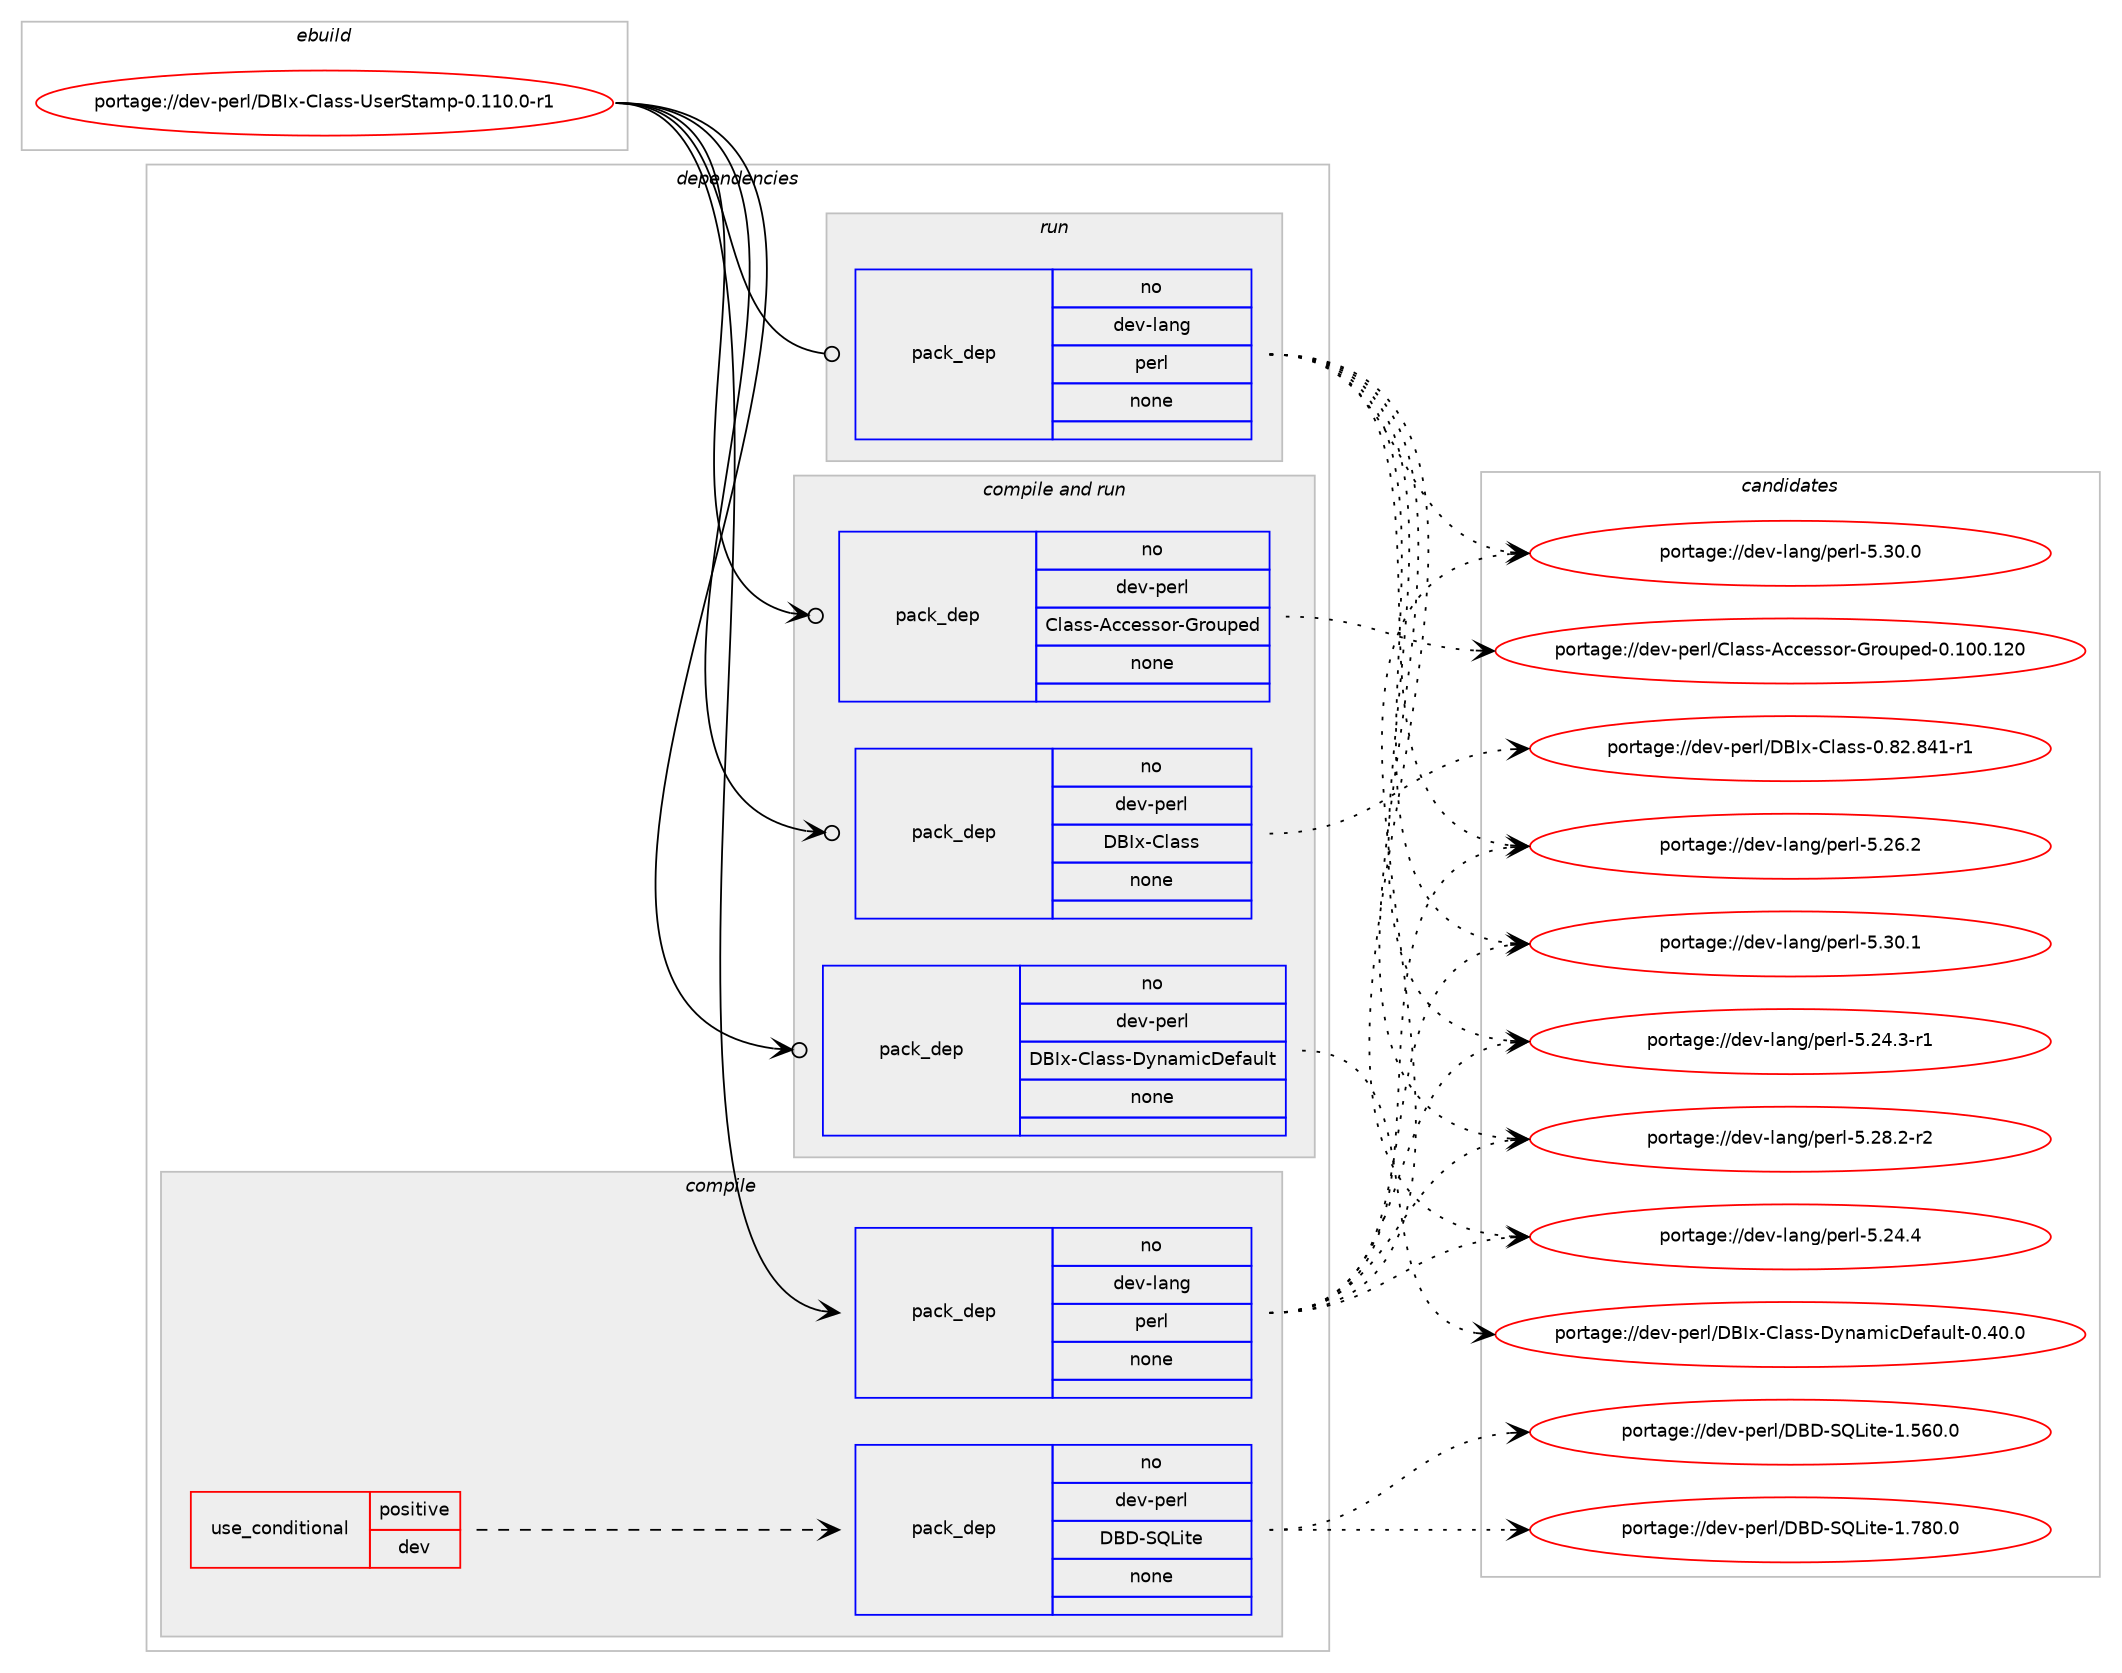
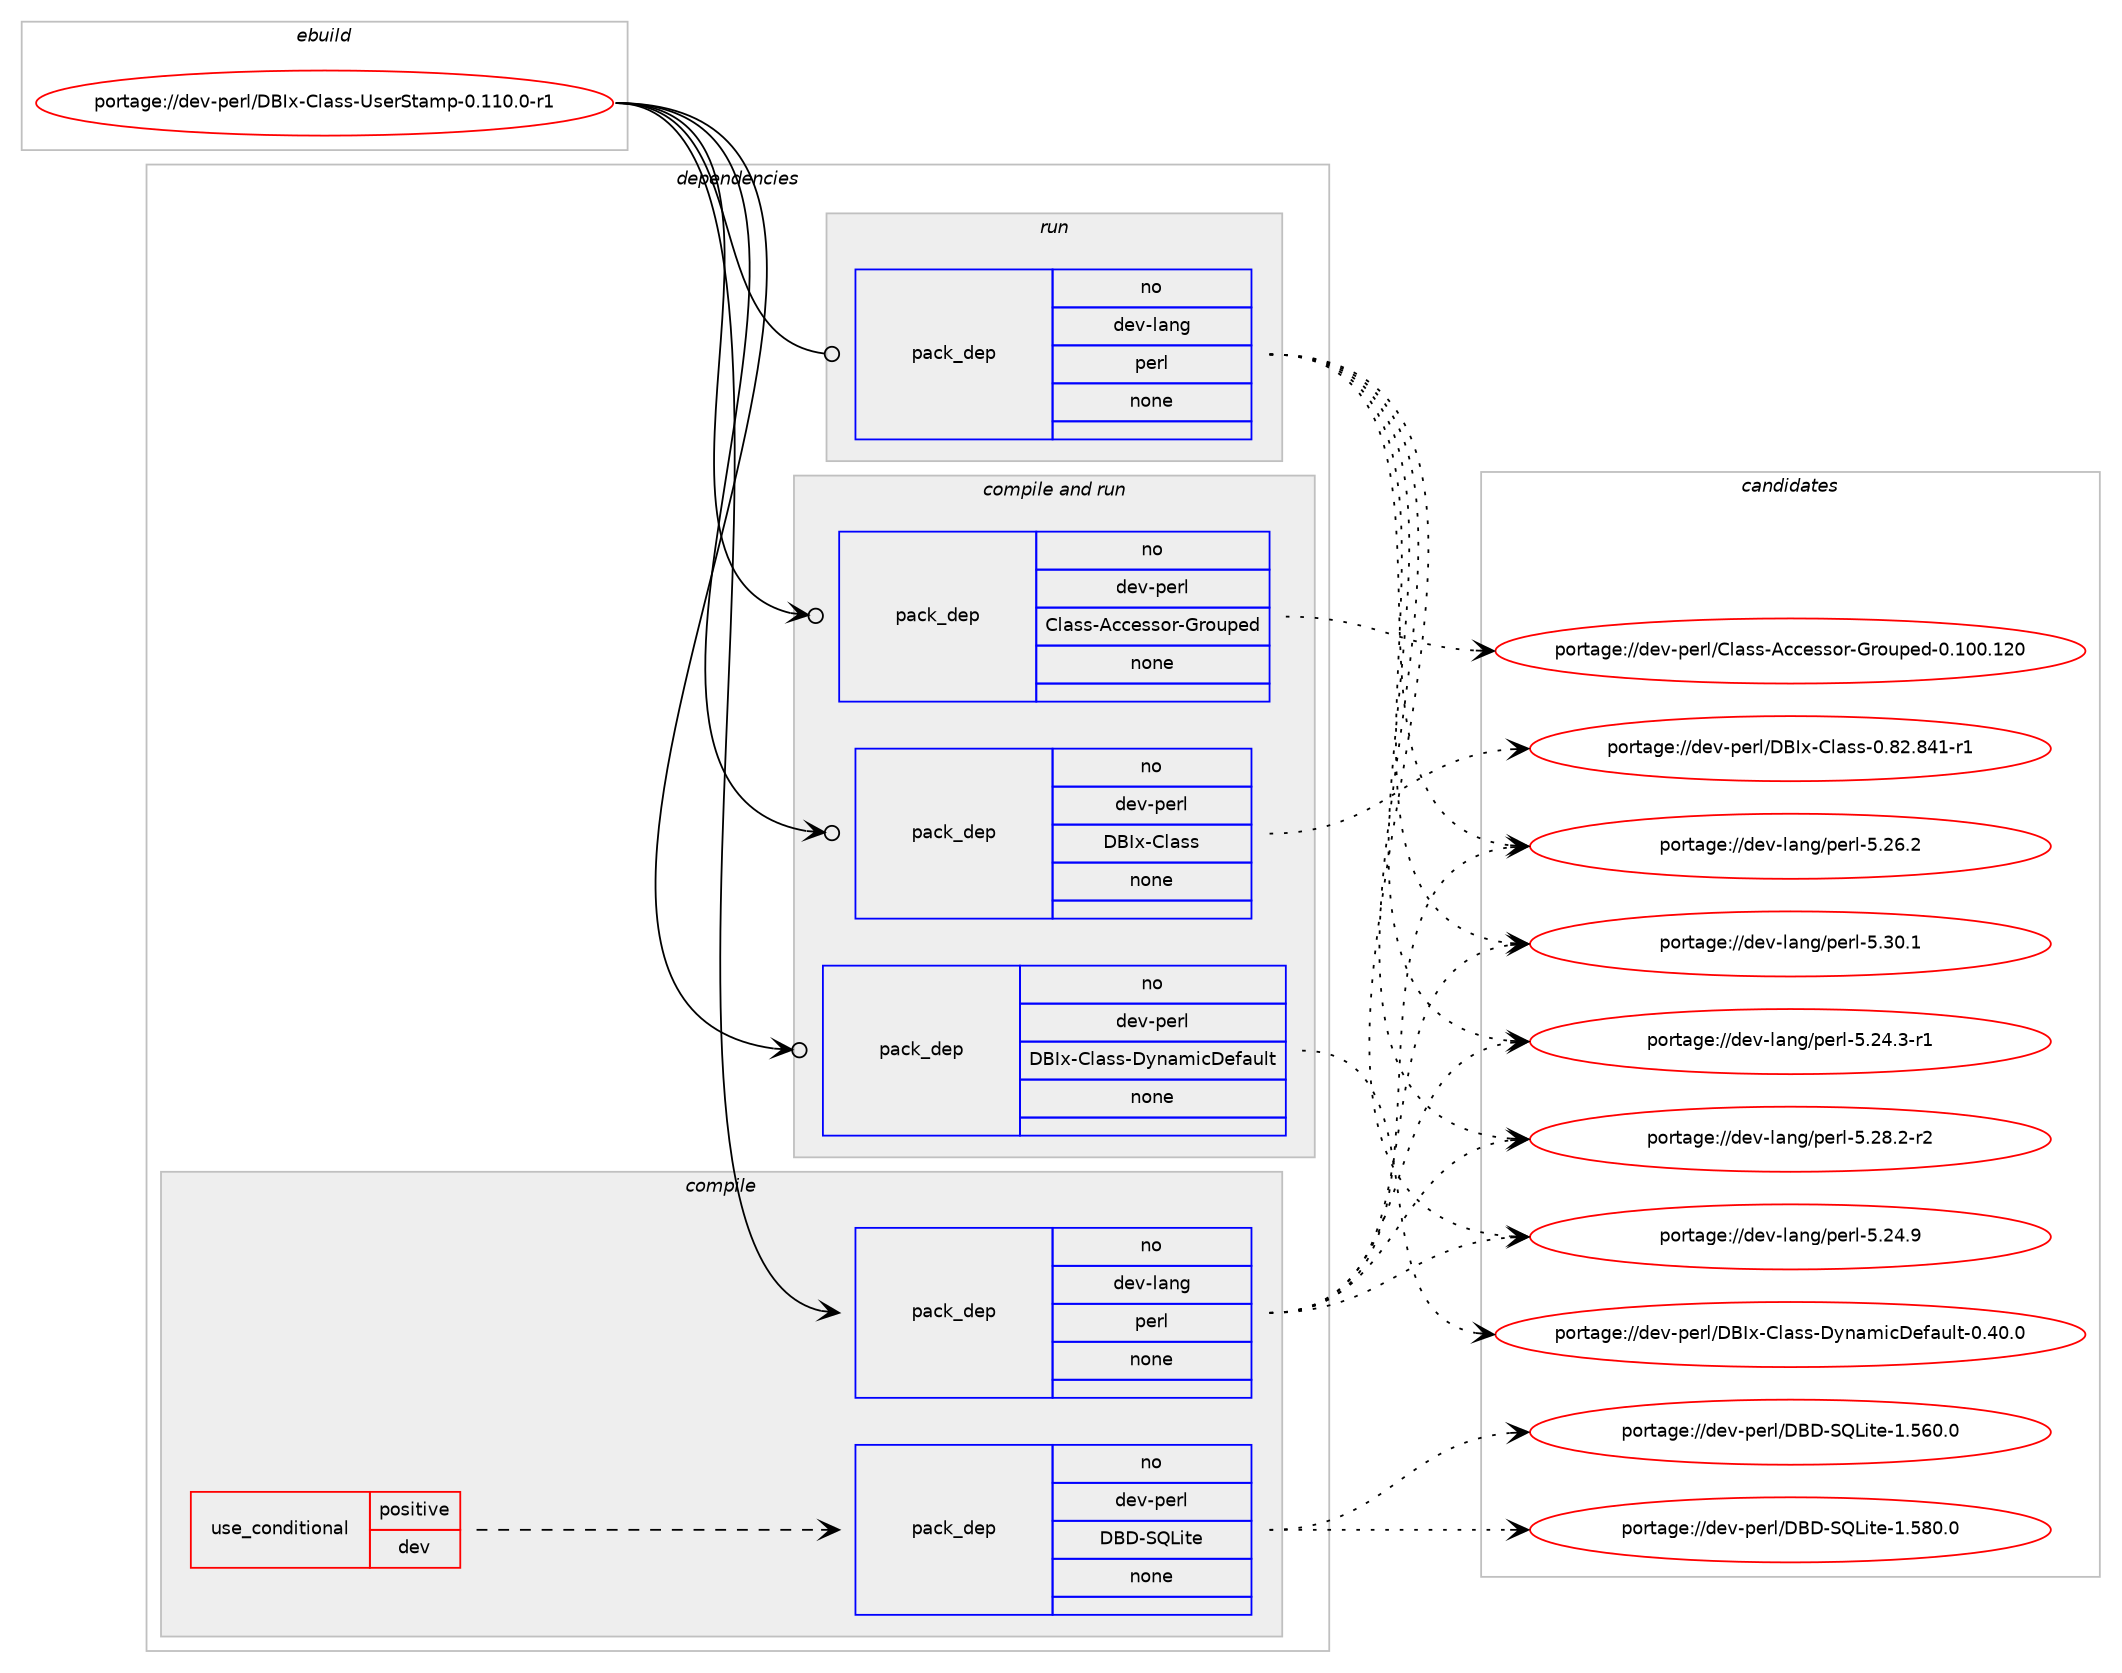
  digraph {
    compound=true
    concentrate=true
    fontname=Helvetica
    fontsize=10
    newrank=true
    rankdir=LR
    ranksep=1.5
    node [color=red fontname=Helvetica fontsize=10]
    edge [arrowhead=vee headport=w style=dotted tailport=e weight=100]
    n1 [label="portage://dev-perl/DBIx-Class-UserStamp-0.110.0-r1" width=4]
    n2 [color=blue label=<<TABLE BORDER="0" CELLBORDER="1" CELLSPACING="0" CELLPADDING="4" WIDTH="220"><TR><TD ROWSPAN="6" CELLPADDING="30">pack_dep</TD></TR><TR><TD WIDTH="110">no</TD></TR><TR><TD>dev-perl</TD></TR><TR><TD>DBD-SQLite</TD></TR><TR><TD>none</TD></TR><TR><TD></TD></TR></TABLE>> shape=none]
    n3 [label=<<TABLE BORDER="0" CELLBORDER="1" CELLSPACING="0" CELLPADDING="4"><TR><TD ROWSPAN="3" CELLPADDING="10">use_conditional</TD></TR><TR><TD>positive</TD></TR><TR><TD>dev</TD></TR></TABLE>> shape=none]
    n4 [color=blue label=<<TABLE BORDER="0" CELLBORDER="1" CELLSPACING="0" CELLPADDING="4" WIDTH="220"><TR><TD ROWSPAN="6" CELLPADDING="30">pack_dep</TD></TR><TR><TD WIDTH="110">no</TD></TR><TR><TD>dev-lang</TD></TR><TR><TD>perl</TD></TR><TR><TD>none</TD></TR><TR><TD></TD></TR></TABLE>> shape=none]
    n5 [color=blue label=<<TABLE BORDER="0" CELLBORDER="1" CELLSPACING="0" CELLPADDING="4" WIDTH="220"><TR><TD ROWSPAN="6" CELLPADDING="30">pack_dep</TD></TR><TR><TD WIDTH="110">no</TD></TR><TR><TD>dev-perl</TD></TR><TR><TD>Class-Accessor-Grouped</TD></TR><TR><TD>none</TD></TR><TR><TD></TD></TR></TABLE>> shape=none]
    n6 [color=blue label=<<TABLE BORDER="0" CELLBORDER="1" CELLSPACING="0" CELLPADDING="4" WIDTH="220"><TR><TD ROWSPAN="6" CELLPADDING="30">pack_dep</TD></TR><TR><TD WIDTH="110">no</TD></TR><TR><TD>dev-perl</TD></TR><TR><TD>DBIx-Class</TD></TR><TR><TD>none</TD></TR><TR><TD></TD></TR></TABLE>> shape=none]
    n7 [color=blue label=<<TABLE BORDER="0" CELLBORDER="1" CELLSPACING="0" CELLPADDING="4" WIDTH="220"><TR><TD ROWSPAN="6" CELLPADDING="30">pack_dep</TD></TR><TR><TD WIDTH="110">no</TD></TR><TR><TD>dev-perl</TD></TR><TR><TD>DBIx-Class-DynamicDefault</TD></TR><TR><TD>none</TD></TR><TR><TD></TD></TR></TABLE>> shape=none]
    n8 [color=blue label=<<TABLE BORDER="0" CELLBORDER="1" CELLSPACING="0" CELLPADDING="4" WIDTH="220"><TR><TD ROWSPAN="6" CELLPADDING="30">pack_dep</TD></TR><TR><TD WIDTH="110">no</TD></TR><TR><TD>dev-lang</TD></TR><TR><TD>perl</TD></TR><TR><TD>none</TD></TR><TR><TD></TD></TR></TABLE>> shape=none]
    n9 [label="portage://dev-perl/DBD-SQLite-1.560.0" width=4]
-   n10 [label="portage://dev-perl/DBD-SQLite-1.780.0" width=4]
+   n10 [label="portage://dev-perl/DBD-SQLite-1.580.0" width=4]
    n11 [label="portage://dev-lang/perl-5.24.3-r1" width=4]
-   n12 [label="portage://dev-lang/perl-5.24.4" width=4]
+   n12 [label="portage://dev-lang/perl-5.24.9" width=4]
    n13 [label="portage://dev-lang/perl-5.26.2" width=4]
    n14 [label="portage://dev-lang/perl-5.28.2-r2" width=4]
-   n15 [label="portage://dev-lang/perl-5.30.0" width=4]
    n16 [label="portage://dev-lang/perl-5.30.1" width=4]
    n17 [label="portage://dev-perl/Class-Accessor-Grouped-0.100.120" width=4]
    n18 [label="portage://dev-perl/DBIx-Class-0.82.841-r1" width=4]
    n19 [label="portage://dev-perl/DBIx-Class-DynamicDefault-0.40.0" width=4]
    subgraph cluster_1 {
      color=gray
      label=<<i>ebuild</i>>
      rank=same
      n1
    }
    subgraph cluster_2 {
      color=gray
      label=<<i>dependencies</i>>
      subgraph cluster_3 {
        color=gray
        fillcolor="#eeeeee"
        label=<<i>compile</i>>
        style=filled
        subgraph sub_4 {
          color=gray
          fillcolor="#eeeeee"
          label=<<i>compile</i>>
          style=filled
          n3
          subgraph sub_5 {
            color=gray
            fillcolor="#eeeeee"
            label=<<i>compile</i>>
            style=filled
            n2
          }
        }
        subgraph sub_6 {
          color=gray
          fillcolor="#eeeeee"
          label=<<i>compile</i>>
          style=filled
          n4
        }
      }
      subgraph cluster_7 {
        color=gray
        fillcolor="#eeeeee"
        label=<<i>compile and run</i>>
        style=filled
        subgraph sub_8 {
          color=gray
          fillcolor="#eeeeee"
          label=<<i>compile and run</i>>
          style=filled
          n5
        }
        subgraph sub_9 {
          color=gray
          fillcolor="#eeeeee"
          label=<<i>compile and run</i>>
          style=filled
          n6
        }
        subgraph sub_10 {
          color=gray
          fillcolor="#eeeeee"
          label=<<i>compile and run</i>>
          style=filled
          n7
        }
      }
      subgraph cluster_11 {
        color=gray
        fillcolor="#eeeeee"
        label=<<i>run</i>>
        style=filled
        subgraph sub_12 {
          color=gray
          fillcolor="#eeeeee"
          label=<<i>run</i>>
          style=filled
          n8
        }
      }
    }
    subgraph cluster_13 {
      color=gray
      label=<<i>candidates</i>>
      rank=same
      subgraph sub_14 {
        color=black
        label=<<i>candidates</i>>
        nodesep=1
        rank=same
        n9
        n10
      }
      subgraph sub_15 {
        color=black
        label=<<i>candidates</i>>
        nodesep=1
        rank=same
        n11
        n12
        n13
        n14
-       n15
        n16
      }
      subgraph sub_16 {
        color=black
        label=<<i>candidates</i>>
        nodesep=1
        rank=same
        n17
      }
      subgraph sub_17 {
        color=black
        label=<<i>candidates</i>>
        nodesep=1
        rank=same
        n18
      }
      subgraph sub_18 {
        color=black
        label=<<i>candidates</i>>
        nodesep=1
        rank=same
        n19
      }
      subgraph sub_19 {
        color=black
        label=<<i>candidates</i>>
        nodesep=1
        rank=same
        n11
        n12
        n13
        n14
-       n15
        n16
      }
    }
    n1 -> n4 [style=solid weight=20]
    n1 -> n5 [arrowhead=odotvee style=solid weight=20]
    n1 -> n6 [arrowhead=odotvee style=solid weight=20]
    n1 -> n7 [arrowhead=odotvee style=solid weight=20]
    n1 -> n8 [arrowhead=odot style=solid weight=20]
    n2 -> n9
    n2 -> n10
    n3 -> n2 [style=dashed weight=20]
    n4 -> n11
    n4 -> n12
    n4 -> n13
    n4 -> n14
-   n4 -> n15
    n4 -> n16
    n5 -> n17
    n6 -> n18
    n7 -> n19
    n8 -> n11
    n8 -> n12
    n8 -> n13
    n8 -> n14
-   n8 -> n15
    n8 -> n16
  }
